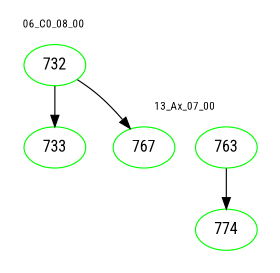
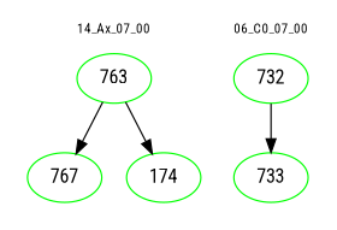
  digraph {
    fontname="Roboto Condensed"
    node [color=green fontname="Roboto Condensed"]
    edge [color=black fontname="Roboto Condensed"]
    n1 [label=763]
    n2 [label=767]
-   n3 [label=774]
+   n3 [label=174]
    n4 [label=732]
    n5 [label=733]
    subgraph cluster_1 {
      color=white
      fontsize=10
-     label="13_Ax_07_00"
+     label="14_Ax_07_00"
      n1
      n2
      n3
    }
    subgraph cluster_2 {
      color=white
      fontsize=10
-     label="06_C0_08_00"
+     label="06_C0_07_00"
      n4
      n5
    }
-   n4 -> n2
+   n1 -> n2
    n1 -> n3
    n4 -> n5
  }
